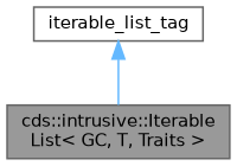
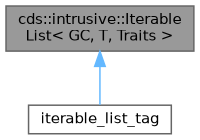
  digraph {
    node [color=gray40 fontname=Helvetica fontsize=10 shape=box style=filled]
    n1 [fillcolor=grey60 fontcolor=black height=0.2 label="cds::intrusive::Iterable\lList\< GC, T, Traits \>" width=0.4]
    n2 [fillcolor=white height=0.2 label=iterable_list_tag width=0.4]
-   n2 -> n1 [color=steelblue1 dir=back fontname=Helvetica fontsize=10 labelfontname=Helvetica labelfontsize=10 style=solid]
+   n1 -> n2 [color=steelblue1 dir=back fontname=Helvetica fontsize=10 labelfontname=Helvetica labelfontsize=10 style=solid]
  }
